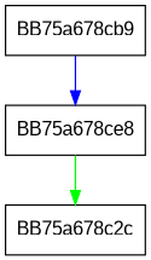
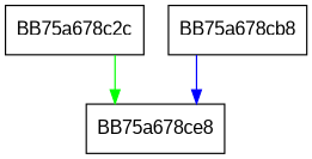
  digraph {
    fontname="Liberation Sans"
    splines=ortho
    node [fontname="Liberation Sans" shape=box]
    edge [fontname="Liberation Sans"]
    BB75a678c2c
    BB75a678ce8
-   BB75a678cb8 [label=BB75a678cb9]
-   BB75a678ce8 -> BB75a678c2c [color=green]
+   BB75a678cb8
+   BB75a678c2c -> BB75a678ce8 [color=green]
    BB75a678cb8 -> BB75a678ce8 [color=blue]
  }
